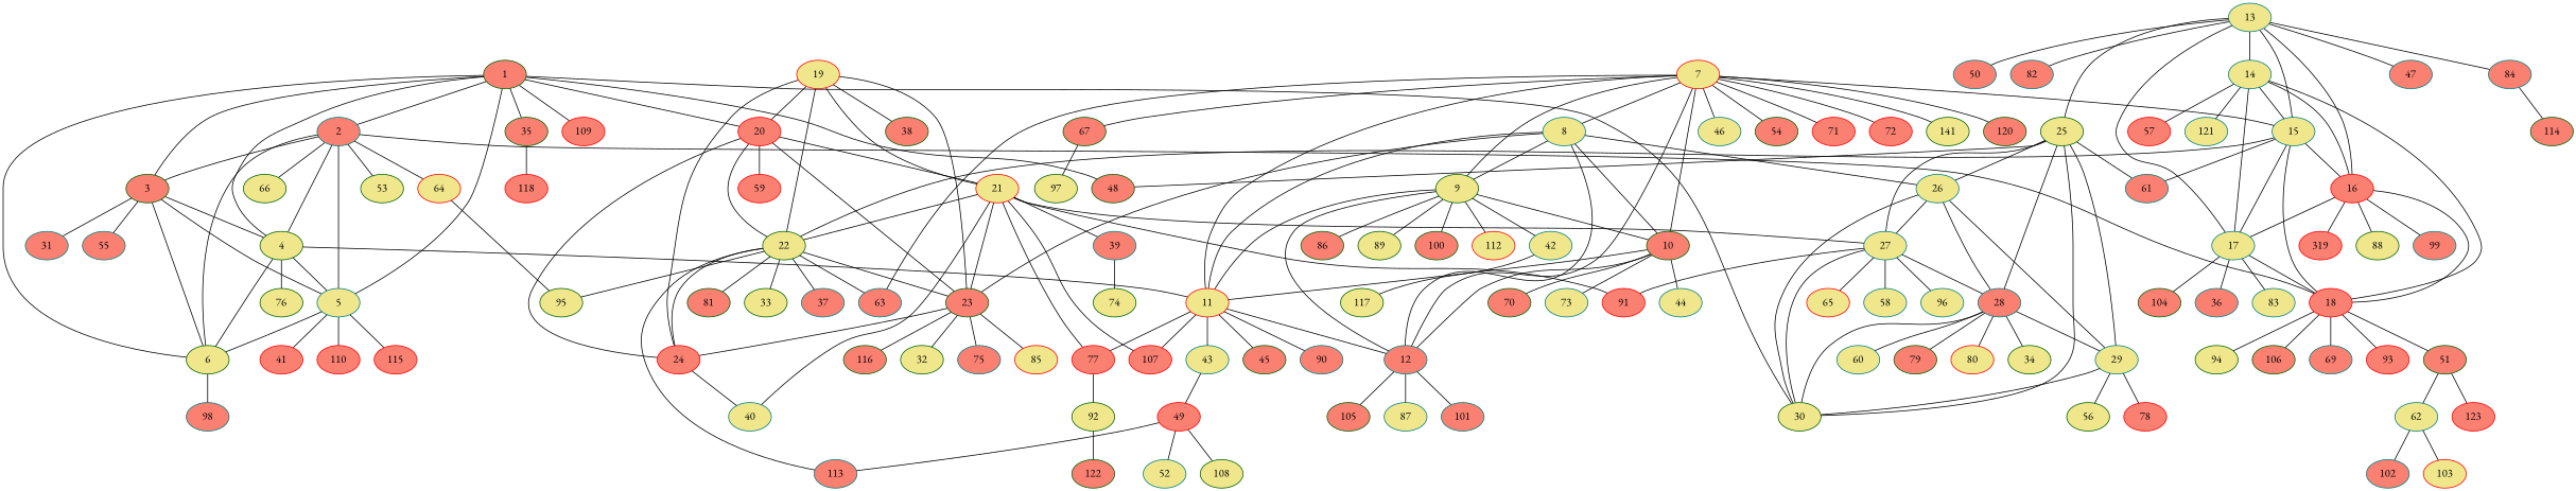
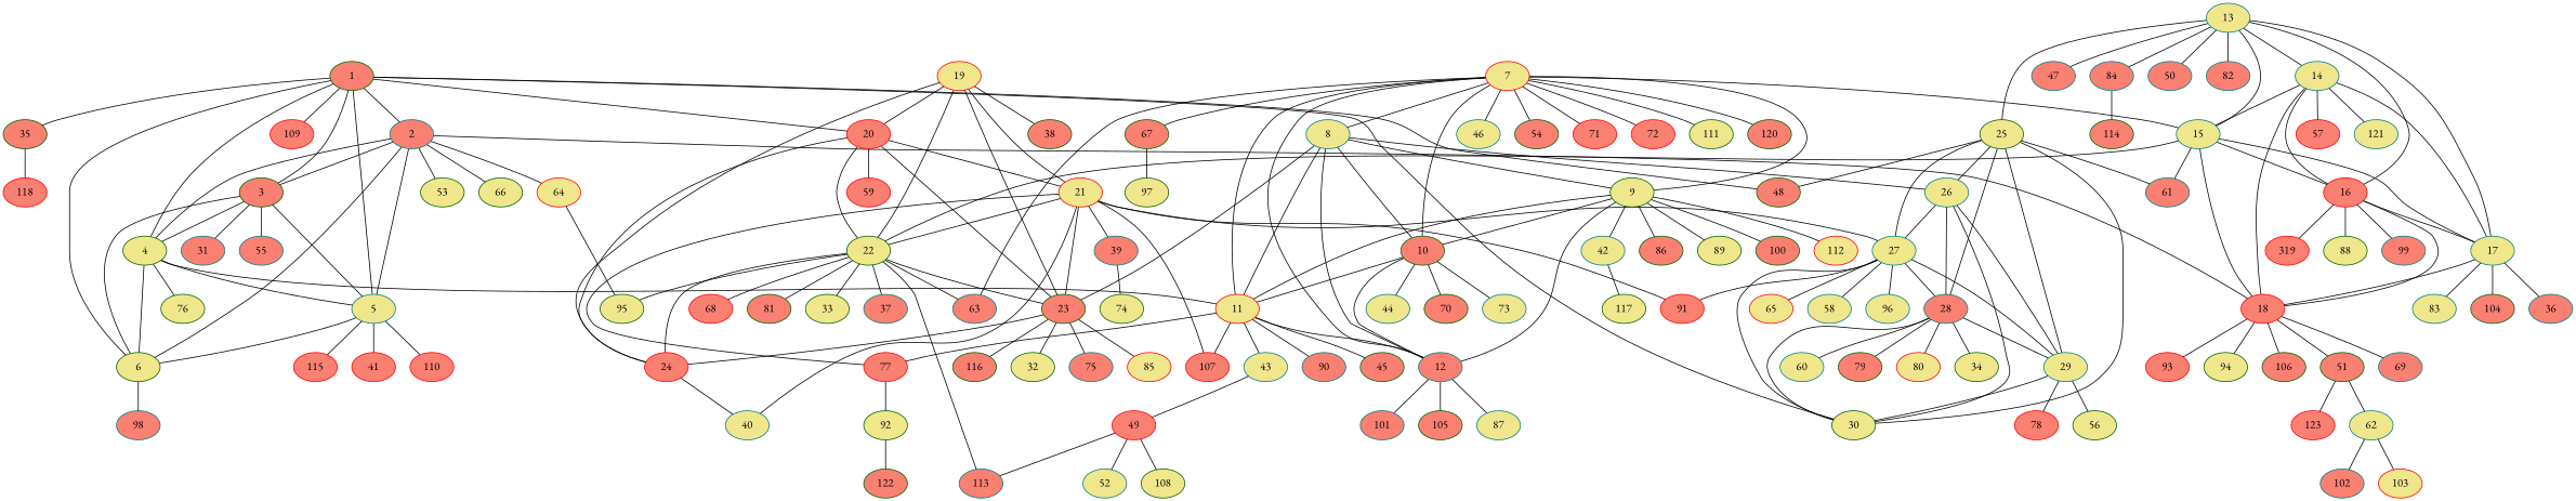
  graph {
    fontname="EB Garamond"
    node [color=darkgreen fillcolor=salmon fontname="EB Garamond" style=filled]
    edge [fontname="EB Garamond"]
    2 [color=teal]
    1
    3
    4 [fillcolor=khaki]
    5 [color=teal fillcolor=khaki]
    6 [fillcolor=khaki]
    20 [color=red]
    30 [fillcolor=khaki]
    35
    48
    109 [color=red]
    18 [color=red]
    53 [fillcolor=khaki]
    64 [color=red fillcolor=khaki]
    66 [fillcolor=khaki]
    31 [color=teal]
    55 [color=teal]
    11 [color=red fillcolor=khaki]
    76 [fillcolor=khaki]
    41 [color=red]
    110 [color=red]
    115 [color=red]
    98 [color=teal]
    23
    22 [fillcolor=khaki]
    21 [color=red fillcolor=khaki]
    24 [color=red]
    59 [color=red]
    118 [color=red]
    51
    69 [color=teal]
    93 [color=red]
    94 [fillcolor=khaki]
    106
    95 [fillcolor=khaki]
    12 [color=teal]
    43 [color=teal fillcolor=khaki]
    45
    77 [color=red]
    90 [color=teal]
    107 [color=red]
    7 [color=red fillcolor=khaki]
    8 [color=teal fillcolor=khaki]
    9 [fillcolor=khaki]
    10
    15 [color=teal fillcolor=khaki]
    46 [color=teal fillcolor=khaki]
    54
    63 [color=teal]
    67
    71 [color=red]
    72 [color=red]
-   111 [fillcolor=khaki label=141]
+   111 [fillcolor=khaki]
    120
    26 [color=teal fillcolor=khaki]
    42 [color=teal fillcolor=khaki]
    86
    89 [fillcolor=khaki]
    100
    112 [color=red fillcolor=khaki]
    44 [color=teal fillcolor=khaki]
    70
    73 [color=teal fillcolor=khaki]
    87 [color=teal fillcolor=khaki]
    101 [color=teal]
    105
    16 [color=red]
    17 [color=teal fillcolor=khaki]
    61 [color=teal]
    97 [fillcolor=khaki]
    32 [fillcolor=khaki]
    75 [color=teal]
    85 [color=red fillcolor=khaki]
    116
    27 [color=teal fillcolor=khaki]
    28 [color=teal]
    29 [color=teal fillcolor=khaki]
    117 [fillcolor=khaki]
    49 [color=red]
    92 [fillcolor=khaki]
    13 [color=teal fillcolor=khaki]
    14 [color=teal fillcolor=khaki]
    25 [fillcolor=khaki]
    47 [color=teal]
    50 [color=teal]
    82 [color=teal]
    84 [color=teal]
    57 [color=red]
    121 [color=teal fillcolor=khaki]
    88 [fillcolor=khaki]
    99 [color=teal]
    n92 [color=red label=319]
    36 [color=teal]
    83 [color=teal fillcolor=khaki]
    104
    114
    33 [fillcolor=khaki]
    37 [color=teal]
+   68 [color=red]
    81
    113 [color=teal]
    62 [color=teal fillcolor=khaki]
    123 [color=red]
    19 [color=red fillcolor=khaki]
    38
    39 [color=teal]
    91 [color=red]
    40 [color=teal fillcolor=khaki]
    58 [color=teal fillcolor=khaki]
    96 [color=teal fillcolor=khaki]
    65 [color=red fillcolor=khaki]
    74 [fillcolor=khaki]
    34 [fillcolor=khaki]
    60 [color=teal fillcolor=khaki]
    79
    80 [color=red fillcolor=khaki]
    56 [fillcolor=khaki]
    78 [color=red]
    52 [color=teal fillcolor=khaki]
    108 [fillcolor=khaki]
    102 [color=teal]
    103 [color=red fillcolor=khaki]
    122
    2 -- 3
    2 -- 4
    2 -- 5
    2 -- 6
    2 -- 18
    2 -- 53
    2 -- 64
    2 -- 66
    1 -- 2
    1 -- 3
    1 -- 4
    1 -- 5
    1 -- 6
    1 -- 20
    1 -- 30
    1 -- 35
    1 -- 48
    1 -- 109
    3 -- 4
    3 -- 5
    3 -- 6
    3 -- 31
    3 -- 55
    4 -- 5
    4 -- 6
    4 -- 11
    4 -- 76
    5 -- 6
    5 -- 41
    5 -- 110
    5 -- 115
    6 -- 98
    20 -- 23
    20 -- 22
    20 -- 21
    20 -- 24
    20 -- 59
    35 -- 118
    18 -- 51
    18 -- 69
    18 -- 93
    18 -- 94
    18 -- 106
    64 -- 95
    11 -- 12
    11 -- 43
    11 -- 45
    11 -- 77
    11 -- 90
    11 -- 107
    23 -- 24
    23 -- 32
    23 -- 75
    23 -- 85
    23 -- 116
    22 -- 23
    22 -- 24
    22 -- 95
    22 -- 63
    22 -- 33
    22 -- 37
+   22 -- 68
    22 -- 81
    22 -- 113
    21 -- 23
    21 -- 22
    21 -- 77
    21 -- 107
    21 -- 27
    21 -- 39
    21 -- 91
    21 -- 40
    24 -- 40
    51 -- 62
    51 -- 123
    12 -- 87
    12 -- 101
    12 -- 105
    43 -- 49
    77 -- 92
    7 -- 11
    7 -- 12
    7 -- 8
    7 -- 9
    7 -- 10
    7 -- 15
    7 -- 46
    7 -- 54
    7 -- 63
    7 -- 67
    7 -- 71
    7 -- 72
    7 -- 111
    7 -- 120
    8 -- 11
    8 -- 23
    8 -- 12
    8 -- 9
    8 -- 10
    8 -- 26
    9 -- 11
    9 -- 12
    9 -- 10
    9 -- 42
    9 -- 86
    9 -- 89
    9 -- 100
    9 -- 112
    10 -- 11
    10 -- 12
    10 -- 44
    10 -- 70
    10 -- 73
    15 -- 18
    15 -- 22
    15 -- 16
    15 -- 17
    15 -- 61
    67 -- 97
    26 -- 30
    26 -- 27
    26 -- 28
    26 -- 29
    42 -- 117
    16 -- 18
    16 -- 17
    16 -- 88
    16 -- 99
    16 -- n92
    17 -- 18
    17 -- 36
    17 -- 83
    17 -- 104
    27 -- 30
    27 -- 28
+   27 -- 29
    27 -- 91
    27 -- 58
    27 -- 96
    27 -- 65
    28 -- 30
    28 -- 29
    28 -- 34
    28 -- 60
    28 -- 79
    28 -- 80
    29 -- 30
    29 -- 56
    29 -- 78
    49 -- 113
    49 -- 52
    49 -- 108
    92 -- 122
    13 -- 15
    13 -- 16
    13 -- 17
    13 -- 14
    13 -- 25
    13 -- 47
    13 -- 50
    13 -- 82
    13 -- 84
    14 -- 18
    14 -- 15
    14 -- 16
    14 -- 17
    14 -- 57
    14 -- 121
    25 -- 30
    25 -- 48
    25 -- 26
    25 -- 61
    25 -- 27
    25 -- 28
    25 -- 29
    84 -- 114
    62 -- 102
    62 -- 103
    19 -- 20
    19 -- 23
    19 -- 22
    19 -- 21
    19 -- 24
    19 -- 38
    39 -- 74
  }
